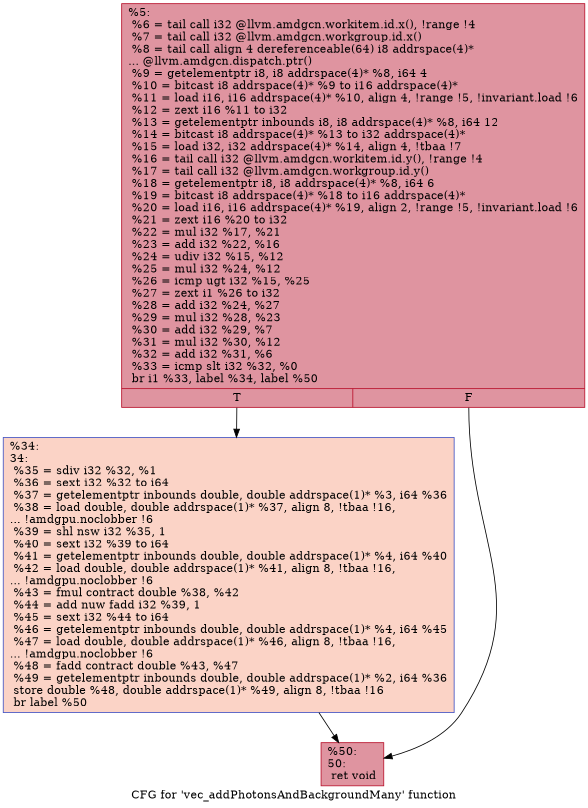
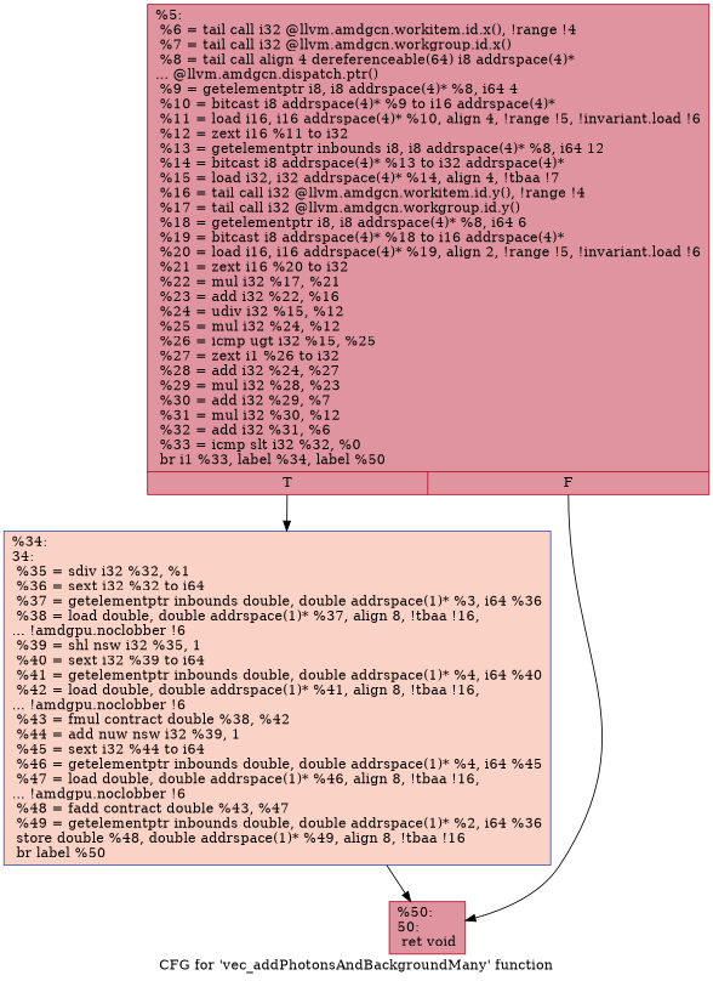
  digraph {
    label="CFG for 'vec_addPhotonsAndBackgroundMany' function"
    node [color="#b70d28ff" fillcolor="#b70d2870" shape=record style=filled]
    n1 [label="{%5:\l  %6 = tail call i32 @llvm.amdgcn.workitem.id.x(), !range !4\l  %7 = tail call i32 @llvm.amdgcn.workgroup.id.x()\l  %8 = tail call align 4 dereferenceable(64) i8 addrspace(4)*\l... @llvm.amdgcn.dispatch.ptr()\l  %9 = getelementptr i8, i8 addrspace(4)* %8, i64 4\l  %10 = bitcast i8 addrspace(4)* %9 to i16 addrspace(4)*\l  %11 = load i16, i16 addrspace(4)* %10, align 4, !range !5, !invariant.load !6\l  %12 = zext i16 %11 to i32\l  %13 = getelementptr inbounds i8, i8 addrspace(4)* %8, i64 12\l  %14 = bitcast i8 addrspace(4)* %13 to i32 addrspace(4)*\l  %15 = load i32, i32 addrspace(4)* %14, align 4, !tbaa !7\l  %16 = tail call i32 @llvm.amdgcn.workitem.id.y(), !range !4\l  %17 = tail call i32 @llvm.amdgcn.workgroup.id.y()\l  %18 = getelementptr i8, i8 addrspace(4)* %8, i64 6\l  %19 = bitcast i8 addrspace(4)* %18 to i16 addrspace(4)*\l  %20 = load i16, i16 addrspace(4)* %19, align 2, !range !5, !invariant.load !6\l  %21 = zext i16 %20 to i32\l  %22 = mul i32 %17, %21\l  %23 = add i32 %22, %16\l  %24 = udiv i32 %15, %12\l  %25 = mul i32 %24, %12\l  %26 = icmp ugt i32 %15, %25\l  %27 = zext i1 %26 to i32\l  %28 = add i32 %24, %27\l  %29 = mul i32 %28, %23\l  %30 = add i32 %29, %7\l  %31 = mul i32 %30, %12\l  %32 = add i32 %31, %6\l  %33 = icmp slt i32 %32, %0\l  br i1 %33, label %34, label %50\l|{<s0>T|<s1>F}}"]
-   n2 [color="#3d50c3ff" fillcolor="#f59c7d70" label="{%34:\l34:                                               \l  %35 = sdiv i32 %32, %1\l  %36 = sext i32 %32 to i64\l  %37 = getelementptr inbounds double, double addrspace(1)* %3, i64 %36\l  %38 = load double, double addrspace(1)* %37, align 8, !tbaa !16,\l... !amdgpu.noclobber !6\l  %39 = shl nsw i32 %35, 1\l  %40 = sext i32 %39 to i64\l  %41 = getelementptr inbounds double, double addrspace(1)* %4, i64 %40\l  %42 = load double, double addrspace(1)* %41, align 8, !tbaa !16,\l... !amdgpu.noclobber !6\l  %43 = fmul contract double %38, %42\l  %44 = add nuw fadd i32 %39, 1\l  %45 = sext i32 %44 to i64\l  %46 = getelementptr inbounds double, double addrspace(1)* %4, i64 %45\l  %47 = load double, double addrspace(1)* %46, align 8, !tbaa !16,\l... !amdgpu.noclobber !6\l  %48 = fadd contract double %43, %47\l  %49 = getelementptr inbounds double, double addrspace(1)* %2, i64 %36\l  store double %48, double addrspace(1)* %49, align 8, !tbaa !16\l  br label %50\l}"]
+   n2 [color="#3d50c3ff" fillcolor="#f59c7d70" label="{%34:\l34:                                               \l  %35 = sdiv i32 %32, %1\l  %36 = sext i32 %32 to i64\l  %37 = getelementptr inbounds double, double addrspace(1)* %3, i64 %36\l  %38 = load double, double addrspace(1)* %37, align 8, !tbaa !16,\l... !amdgpu.noclobber !6\l  %39 = shl nsw i32 %35, 1\l  %40 = sext i32 %39 to i64\l  %41 = getelementptr inbounds double, double addrspace(1)* %4, i64 %40\l  %42 = load double, double addrspace(1)* %41, align 8, !tbaa !16,\l... !amdgpu.noclobber !6\l  %43 = fmul contract double %38, %42\l  %44 = add nuw nsw i32 %39, 1\l  %45 = sext i32 %44 to i64\l  %46 = getelementptr inbounds double, double addrspace(1)* %4, i64 %45\l  %47 = load double, double addrspace(1)* %46, align 8, !tbaa !16,\l... !amdgpu.noclobber !6\l  %48 = fadd contract double %43, %47\l  %49 = getelementptr inbounds double, double addrspace(1)* %2, i64 %36\l  store double %48, double addrspace(1)* %49, align 8, !tbaa !16\l  br label %50\l}"]
    n3 [label="{%50:\l50:                                               \l  ret void\l}"]
    n1 -> n2 [tailport=s0]
    n1 -> n3 [tailport=s1]
    n2 -> n3
  }
